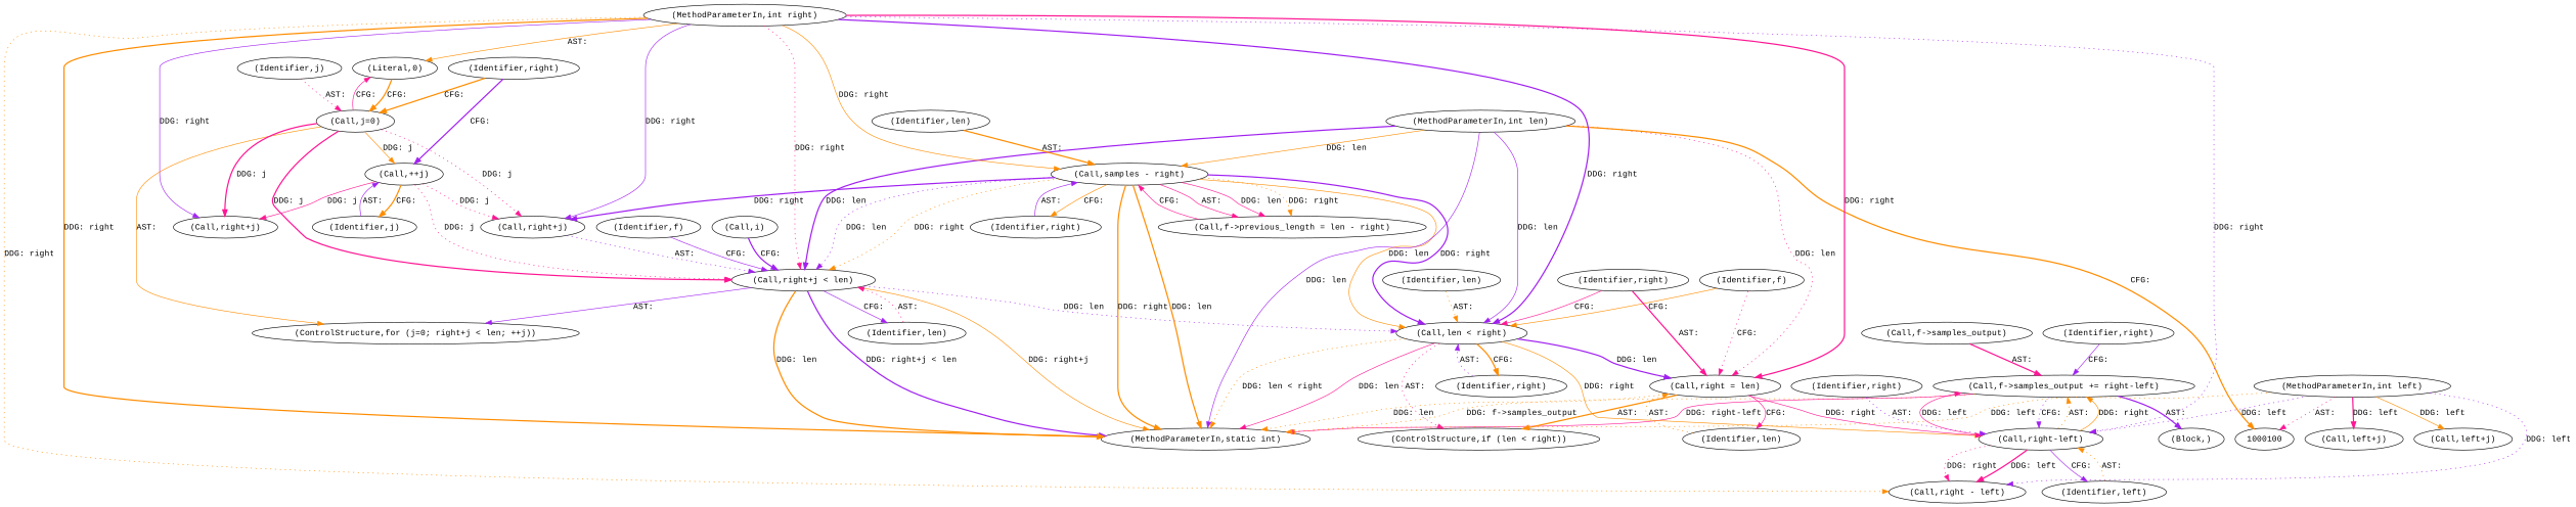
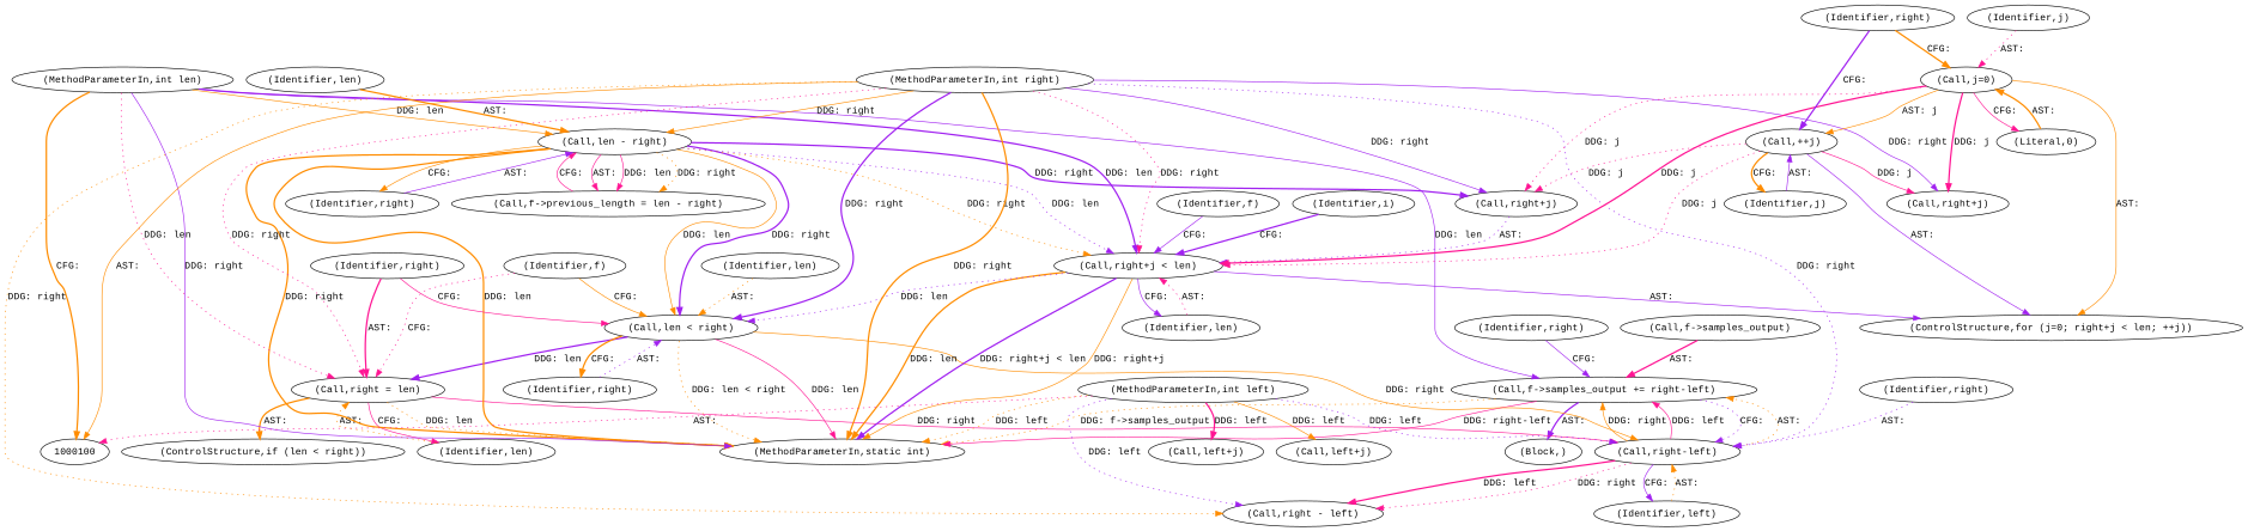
  digraph {
    fontname="Liberation Mono"
    node [fontname="Liberation Mono"]
    edge [color=darkorange fontname="Liberation Mono" style=solid]
    n1 [label="(Call,f->samples_output += right-left)"]
    n2 [label="(Call,right-left)"]
    n3 [label="(MethodParameterIn,static int)"]
    n4 [label="(Block,)"]
    n5 [label="(Identifier,left)"]
    n6 [label="(Call,right - left)"]
    n7 [label="(Call,len < right)"]
    n8 [label="(Call,right = len)"]
    n9 [label="(ControlStructure,if (len < right))"]
    n10 [label="(Identifier,right)"]
    n11 [label="(Identifier,len)"]
    n12 [label="(Call,right+j < len)"]
    n13 [label="(ControlStructure,for (j=0; right+j < len; ++j))"]
    n14 [label="(Identifier,len)"]
-   n15 [label="(Call,samples - right)"]
+   n15 [label="(Call,len - right)"]
    n16 [label="(Call,f->previous_length = len - right)"]
    n17 [label="(Identifier,right)"]
    n18 [label="(Call,right+j)"]
    n19 [label="(MethodParameterIn,int len)"]
    1000100
    n21 [label="(MethodParameterIn,int right)"]
    n22 [label="(Call,right+j)"]
    n23 [label="(Call,++j)"]
    n24 [label="(Identifier,j)"]
    n25 [label="(Call,j=0)"]
    n26 [label="(Literal,0)"]
    n27 [label="(MethodParameterIn,int left)"]
    n28 [label="(Call,left+j)"]
    n29 [label="(Call,left+j)"]
    n30 [label="(Identifier,j)"]
    n31 [label="(Identifier,f)"]
    n32 [label="(Identifier,right)"]
    n33 [label="(Identifier,len)"]
-   n34 [label="(Call,i)"]
+   n34 [label="(Identifier,i)"]
    n35 [label="(Identifier,right)"]
    n36 [label="(Call,f->samples_output)"]
    n37 [label="(Identifier,f)"]
    n38 [label="(Identifier,right)"]
    n39 [label="(Identifier,len)"]
    n40 [label="(Identifier,right)"]
    n1 -> n2 [color=purple label="CFG: " style=dotted]
    n1 -> n3 [label="DDG: f->samples_output" style=dotted]
    n1 -> n3 [color=deeppink label="DDG: right-left"]
    n1 -> n4 [color=purple label="AST: " style=bold]
    n2 -> n1 [label="AST: " style=dotted]
    n2 -> n1 [label="DDG: right"]
    n2 -> n1 [color=deeppink label="DDG: left"]
    n2 -> n5 [color=purple label="CFG: "]
    n2 -> n6 [color=deeppink label="DDG: right" style=dotted]
    n2 -> n6 [color=deeppink label="DDG: left" style=bold]
    n5 -> n2 [label="AST: " style=dotted]
    n7 -> n2 [label="DDG: right"]
    n7 -> n3 [label="DDG: len < right" style=dotted]
    n7 -> n3 [color=deeppink label="DDG: len"]
    n7 -> n8 [color=purple label="DDG: len" style=bold]
-   n7 -> n9 [color=deeppink label="AST: " style=dotted]
    n7 -> n10 [label="CFG: " style=bold]
    n8 -> n2 [color=deeppink label="DDG: right"]
    n8 -> n3 [label="DDG: len" style=dotted]
    n8 -> n9 [label="AST: " style=bold]
    n8 -> n11 [color=deeppink label="CFG: "]
    n10 -> n7 [color=purple label="AST: " style=dotted]
    n11 -> n8 [label="AST: " style=dotted]
    n12 -> n3 [label="DDG: len" style=bold]
    n12 -> n3 [color=purple label="DDG: right+j < len" style=bold]
    n12 -> n3 [label="DDG: right+j"]
    n12 -> n7 [color=purple label="DDG: len" style=dotted]
    n12 -> n13 [color=purple label="AST: "]
    n12 -> n14 [color=purple label="CFG: "]
    n14 -> n12 [color=deeppink label="AST: " style=dotted]
    n15 -> n3 [label="DDG: right" style=bold]
    n15 -> n3 [label="DDG: len" style=bold]
    n15 -> n7 [label="DDG: len"]
    n15 -> n7 [color=purple label="DDG: right" style=bold]
    n15 -> n12 [label="DDG: right" style=dotted]
    n15 -> n12 [color=purple label="DDG: len" style=dotted]
    n15 -> n16 [color=deeppink label="AST: "]
    n15 -> n16 [color=deeppink label="DDG: len"]
    n15 -> n16 [label="DDG: right" style=dotted]
    n15 -> n17 [label="CFG: "]
    n15 -> n18 [color=purple label="DDG: right" style=bold]
    n16 -> n15 [color=deeppink label="CFG: "]
    n17 -> n15 [color=purple label="AST: "]
    n18 -> n12 [color=purple label="AST: " style=dotted]
-   n19 -> n3 [color=purple label="DDG: len"]
-   n19 -> n7 [color=purple label="DDG: len"]
+   n19 -> n3 [color=purple label="DDG: right"]
+   n19 -> n1 [color=purple label="DDG: len"]
    n19 -> n8 [color=deeppink label="DDG: len" style=dotted]
    n19 -> n12 [color=purple label="DDG: len" style=bold]
    n19 -> n15 [label="DDG: len"]
    n19 -> 1000100 [label="CFG: " style=bold]
    n21 -> n2 [color=purple label="DDG: right" style=dotted]
    n21 -> n3 [label="DDG: right" style=bold]
    n21 -> n6 [label="DDG: right" style=dotted]
    n21 -> n7 [color=purple label="DDG: right" style=bold]
-   n21 -> n8 [color=deeppink label="DDG: right" style=bold]
+   n21 -> n8 [color=deeppink label="DDG: right" style=dotted]
    n21 -> n12 [color=deeppink label="DDG: right" style=dotted]
    n21 -> n15 [label="DDG: right"]
    n21 -> n18 [color=purple label="DDG: right"]
-   n21 -> n26 [label="AST: "]
+   n21 -> 1000100 [label="AST: "]
    n21 -> n22 [color=purple label="DDG: right"]
    n23 -> n12 [color=deeppink label="DDG: j" style=dotted]
+   n23 -> n13 [color=purple label="AST: "]
    n23 -> n18 [color=deeppink label="DDG: j" style=dotted]
    n23 -> n22 [color=deeppink label="DDG: j"]
    n23 -> n24 [label="CFG: " style=bold]
    n24 -> n23 [color=purple label="AST: "]
    n25 -> n12 [color=deeppink label="DDG: j" style=bold]
    n25 -> n13 [label="AST: "]
    n25 -> n18 [color=deeppink label="DDG: j" style=dotted]
    n25 -> n22 [color=deeppink label="DDG: j" style=bold]
-   n25 -> n23 [label="DDG: j"]
+   n25 -> n23 [label="AST: j"]
    n25 -> n26 [color=deeppink label="CFG: "]
-   n26 -> n25 [label="CFG: " style=bold]
+   n26 -> n25 [label="AST: " style=bold]
    n27 -> n2 [color=purple label="DDG: left" style=dotted]
    n27 -> n3 [label="DDG: left" style=dotted]
    n27 -> n6 [color=purple label="DDG: left" style=dotted]
    n27 -> 1000100 [color=deeppink label="AST: " style=dotted]
    n27 -> n28 [color=deeppink label="DDG: left" style=bold]
    n27 -> n29 [label="DDG: left"]
    n30 -> n25 [color=deeppink label="AST: " style=dotted]
    n31 -> n12 [color=purple label="CFG: "]
    n32 -> n1 [color=purple label="CFG: "]
    n33 -> n15 [label="AST: " style=bold]
    n34 -> n12 [color=purple label="CFG: " style=bold]
    n35 -> n2 [color=purple label="AST: " style=dotted]
    n36 -> n1 [color=deeppink label="AST: " style=bold]
    n37 -> n7 [label="CFG: "]
    n37 -> n8 [color=deeppink label="CFG: " style=dotted]
    n38 -> n23 [color=purple label="CFG: " style=bold]
    n38 -> n25 [label="CFG: " style=bold]
    n39 -> n7 [label="AST: " style=dotted]
    n40 -> n7 [color=deeppink label="CFG: "]
    n40 -> n8 [color=deeppink label="AST: " style=bold]
  }
